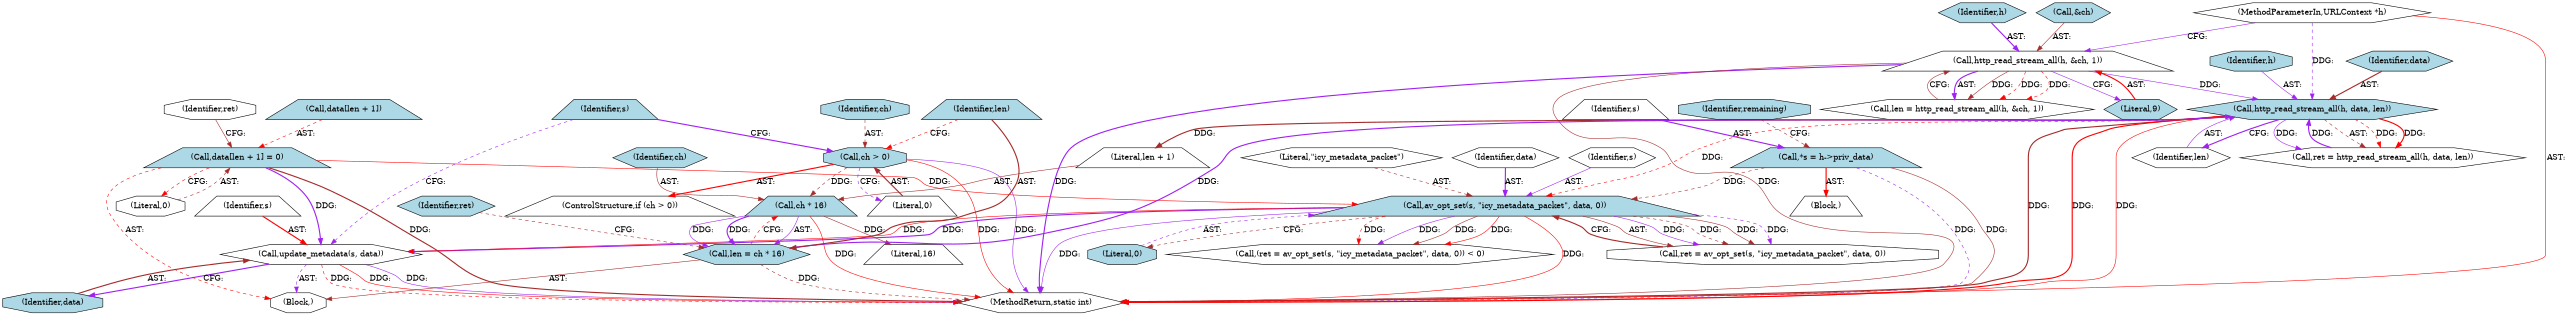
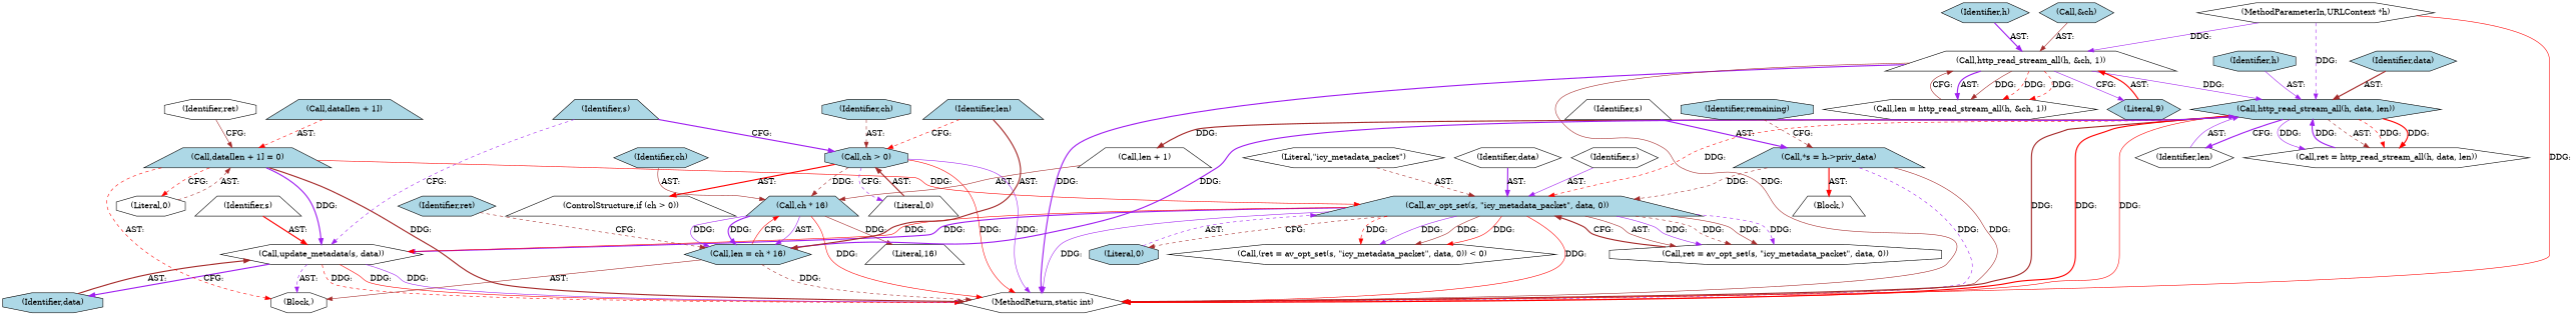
  digraph {
    node [fillcolor=white shape=hexagon style=filled]
    edge [color=purple style=solid]
    n1 [label="(Call,update_metadata(s, data))"]
    n2 [label="(Block,)" shape=octagon]
    n3 [label="(MethodReturn,static int)"]
    n4 [fillcolor=lightblue label="(Identifier,data)" shape=octagon]
    n5 [fillcolor=lightblue label="(Call,av_opt_set(s, \"icy_metadata_packet\", data, 0))" shape=trapezium]
    n6 [label="(Call,ret = av_opt_set(s, \"icy_metadata_packet\", data, 0))" shape=octagon]
    n7 [fillcolor=lightblue label="(Literal,0)" shape=octagon]
    n8 [label="(Call,(ret = av_opt_set(s, \"icy_metadata_packet\", data, 0)) < 0)"]
    n9 [fillcolor=lightblue label="(Call,*s = h->priv_data)" shape=trapezium]
    n10 [label="(Block,)" shape=trapezium]
    n11 [fillcolor=lightblue label="(Call,data[len + 1] = 0)" shape=trapezium]
    n12 [label="(Literal,0)" shape=octagon]
    n13 [fillcolor=lightblue label="(Call,http_read_stream_all(h, data, len))"]
-   n14 [label="(Literal,len + 1)" shape=trapezium]
+   n14 [label="(Call,len + 1)" shape=trapezium]
    n15 [label="(Identifier,len)"]
    n16 [label="(Call,ret = http_read_stream_all(h, data, len))"]
    n17 [fillcolor=lightblue label="(Call,ch * 16)" shape=trapezium]
    n18 [label="(Call,http_read_stream_all(h, &ch, 1))" shape=trapezium]
    n19 [label="(Call,len = http_read_stream_all(h, &ch, 1))"]
    n20 [fillcolor=lightblue label="(Literal,9)"]
    n21 [label="(MethodParameterIn,URLContext *h)"]
    n22 [fillcolor=lightblue label="(Call,len = ch * 16)"]
    n23 [label="(Literal,16)" shape=trapezium]
    n24 [fillcolor=lightblue label="(Call,ch > 0)" shape=octagon]
    n25 [label="(ControlStructure,if (ch > 0))" shape=trapezium]
    n26 [label="(Literal,0)" shape=trapezium]
    n27 [fillcolor=lightblue label="(Identifier,ch)"]
    n28 [fillcolor=lightblue label="(Identifier,remaining)" shape=octagon]
    n29 [fillcolor=lightblue label="(Identifier,h)"]
    n30 [fillcolor=lightblue label="(Identifier,ret)"]
    n31 [label="(Literal,\"icy_metadata_packet\")"]
    n32 [fillcolor=lightblue label="(Call,data[len + 1])" shape=trapezium]
    n33 [label="(Identifier,ret)" shape=octagon]
    n34 [label="(Identifier,s)" shape=trapezium]
    n35 [fillcolor=lightblue label="(Identifier,s)" shape=trapezium]
    n36 [fillcolor=lightblue label="(Identifier,data)"]
    n37 [label="(Identifier,data)"]
    n38 [label="(Identifier,s)" shape=trapezium]
    n39 [label="(Identifier,s)"]
    n40 [fillcolor=lightblue label="(Identifier,len)" shape=trapezium]
    n41 [fillcolor=lightblue label="(Identifier,h)" shape=octagon]
    n42 [fillcolor=lightblue label="(Identifier,ch)" shape=octagon]
    n43 [fillcolor=lightblue label="(Call,&ch)"]
    n1 -> n2 [label="AST: " style=dashed]
    n1 -> n3 [color=red label="DDG: "]
    n1 -> n3 [label="DDG: "]
    n1 -> n3 [color=red label="DDG: " style=dashed]
    n1 -> n4 [label="CFG: " style=bold]
    n4 -> n1 [color=brown label="AST: " style=bold]
    n5 -> n1 [label="DDG: " style=bold]
    n5 -> n1 [color=red label="DDG: "]
    n5 -> n3 [label="DDG: "]
    n5 -> n3 [color=red label="DDG: "]
    n5 -> n6 [color=brown label="AST: "]
    n5 -> n6 [label="DDG: "]
    n5 -> n6 [color=brown label="DDG: " style=dashed]
    n5 -> n6 [color=brown label="DDG: "]
    n5 -> n6 [label="DDG: " style=dashed]
    n5 -> n7 [color=brown label="CFG: " style=dashed]
    n5 -> n8 [color=red label="DDG: "]
    n5 -> n8 [color=red label="DDG: " style=dashed]
    n5 -> n8 [label="DDG: "]
    n5 -> n8 [color=brown label="DDG: "]
    n6 -> n5 [color=brown label="CFG: " style=bold]
    n7 -> n5 [label="AST: " style=dashed]
    n9 -> n3 [label="DDG: " style=dashed]
    n9 -> n3 [color=brown label="DDG: "]
    n9 -> n5 [color=brown label="DDG: " style=dashed]
    n9 -> n10 [color=red label="AST: " style=bold]
    n11 -> n1 [label="DDG: " style=bold]
    n11 -> n2 [color=red label="AST: " style=dashed]
    n11 -> n3 [color=brown label="DDG: " style=bold]
    n11 -> n5 [color=red label="DDG: "]
    n11 -> n12 [color=red label="CFG: " style=dashed]
    n12 -> n11 [color=brown label="AST: " style=dashed]
    n13 -> n3 [color=brown label="DDG: " style=bold]
    n13 -> n3 [color=red label="DDG: " style=bold]
    n13 -> n3 [color=red label="DDG: "]
    n13 -> n5 [color=red label="DDG: " style=dashed]
    n13 -> n14 [color=brown label="DDG: " style=bold]
    n13 -> n15 [label="CFG: " style=bold]
    n13 -> n16 [color=brown label="AST: " style=dashed]
    n13 -> n16 [color=red label="DDG: " style=dashed]
    n13 -> n16 [color=red label="DDG: " style=bold]
    n13 -> n16 [label="DDG: "]
    n14 -> n17 [color=brown label="AST: "]
    n15 -> n13 [label="AST: "]
    n16 -> n13 [label="DDG: " style=bold]
    n17 -> n3 [color=red label="DDG: "]
    n17 -> n22 [label="AST: "]
    n17 -> n22 [label="DDG: "]
    n17 -> n22 [label="DDG: " style=bold]
    n17 -> n23 [color=brown label="DDG: "]
    n18 -> n3 [label="DDG: " style=bold]
    n18 -> n3 [color=brown label="DDG: "]
    n18 -> n13 [label="DDG: "]
    n18 -> n19 [label="AST: " style=bold]
    n18 -> n19 [color=brown label="DDG: "]
    n18 -> n19 [color=red label="DDG: " style=dashed]
    n18 -> n19 [color=red label="DDG: " style=dashed]
    n18 -> n20 [label="CFG: "]
    n19 -> n18 [color=brown label="CFG: "]
    n20 -> n18 [color=red label="AST: " style=bold]
-   n21 -> n3 [color=red label="AST: "]
+   n21 -> n3 [color=red label="DDG: "]
    n21 -> n13 [label="DDG: " style=dashed]
-   n21 -> n18 [label="CFG: "]
+   n21 -> n18 [label="DDG: "]
    n22 -> n2 [color=brown label="AST: "]
    n22 -> n3 [color=brown label="DDG: " style=dashed]
    n22 -> n13 [label="DDG: " style=bold]
-   n22 -> n17 [color=red label="CFG: " style=dashed]
+   n22 -> n17 [color=red label="CFG: "]
    n24 -> n3 [color=red label="DDG: "]
    n24 -> n3 [label="DDG: "]
    n24 -> n17 [color=brown label="DDG: " style=dashed]
    n24 -> n25 [color=red label="AST: " style=bold]
    n24 -> n26 [label="CFG: " style=dashed]
    n26 -> n24 [color=brown label="AST: " style=bold]
    n27 -> n17 [color=brown label="AST: "]
    n28 -> n9 [color=brown label="CFG: " style=dashed]
    n29 -> n18 [label="AST: " style=bold]
    n30 -> n22 [color=brown label="CFG: " style=dashed]
    n31 -> n5 [color=brown label="AST: " style=dashed]
    n32 -> n11 [color=red label="AST: " style=dashed]
    n33 -> n11 [color=brown label="CFG: "]
    n34 -> n1 [color=red label="AST: " style=bold]
    n35 -> n1 [label="CFG: " style=dashed]
    n35 -> n24 [label="CFG: " style=bold]
    n36 -> n13 [color=brown label="AST: " style=bold]
    n37 -> n5 [label="AST: " style=bold]
    n38 -> n9 [label="AST: " style=bold]
    n39 -> n5 [label="AST: "]
    n40 -> n22 [color=brown label="AST: " style=bold]
    n40 -> n24 [color=red label="CFG: " style=dashed]
    n41 -> n13 [label="AST: "]
    n42 -> n24 [color=brown label="AST: " style=dashed]
    n43 -> n18 [color=brown label="AST: "]
  }
